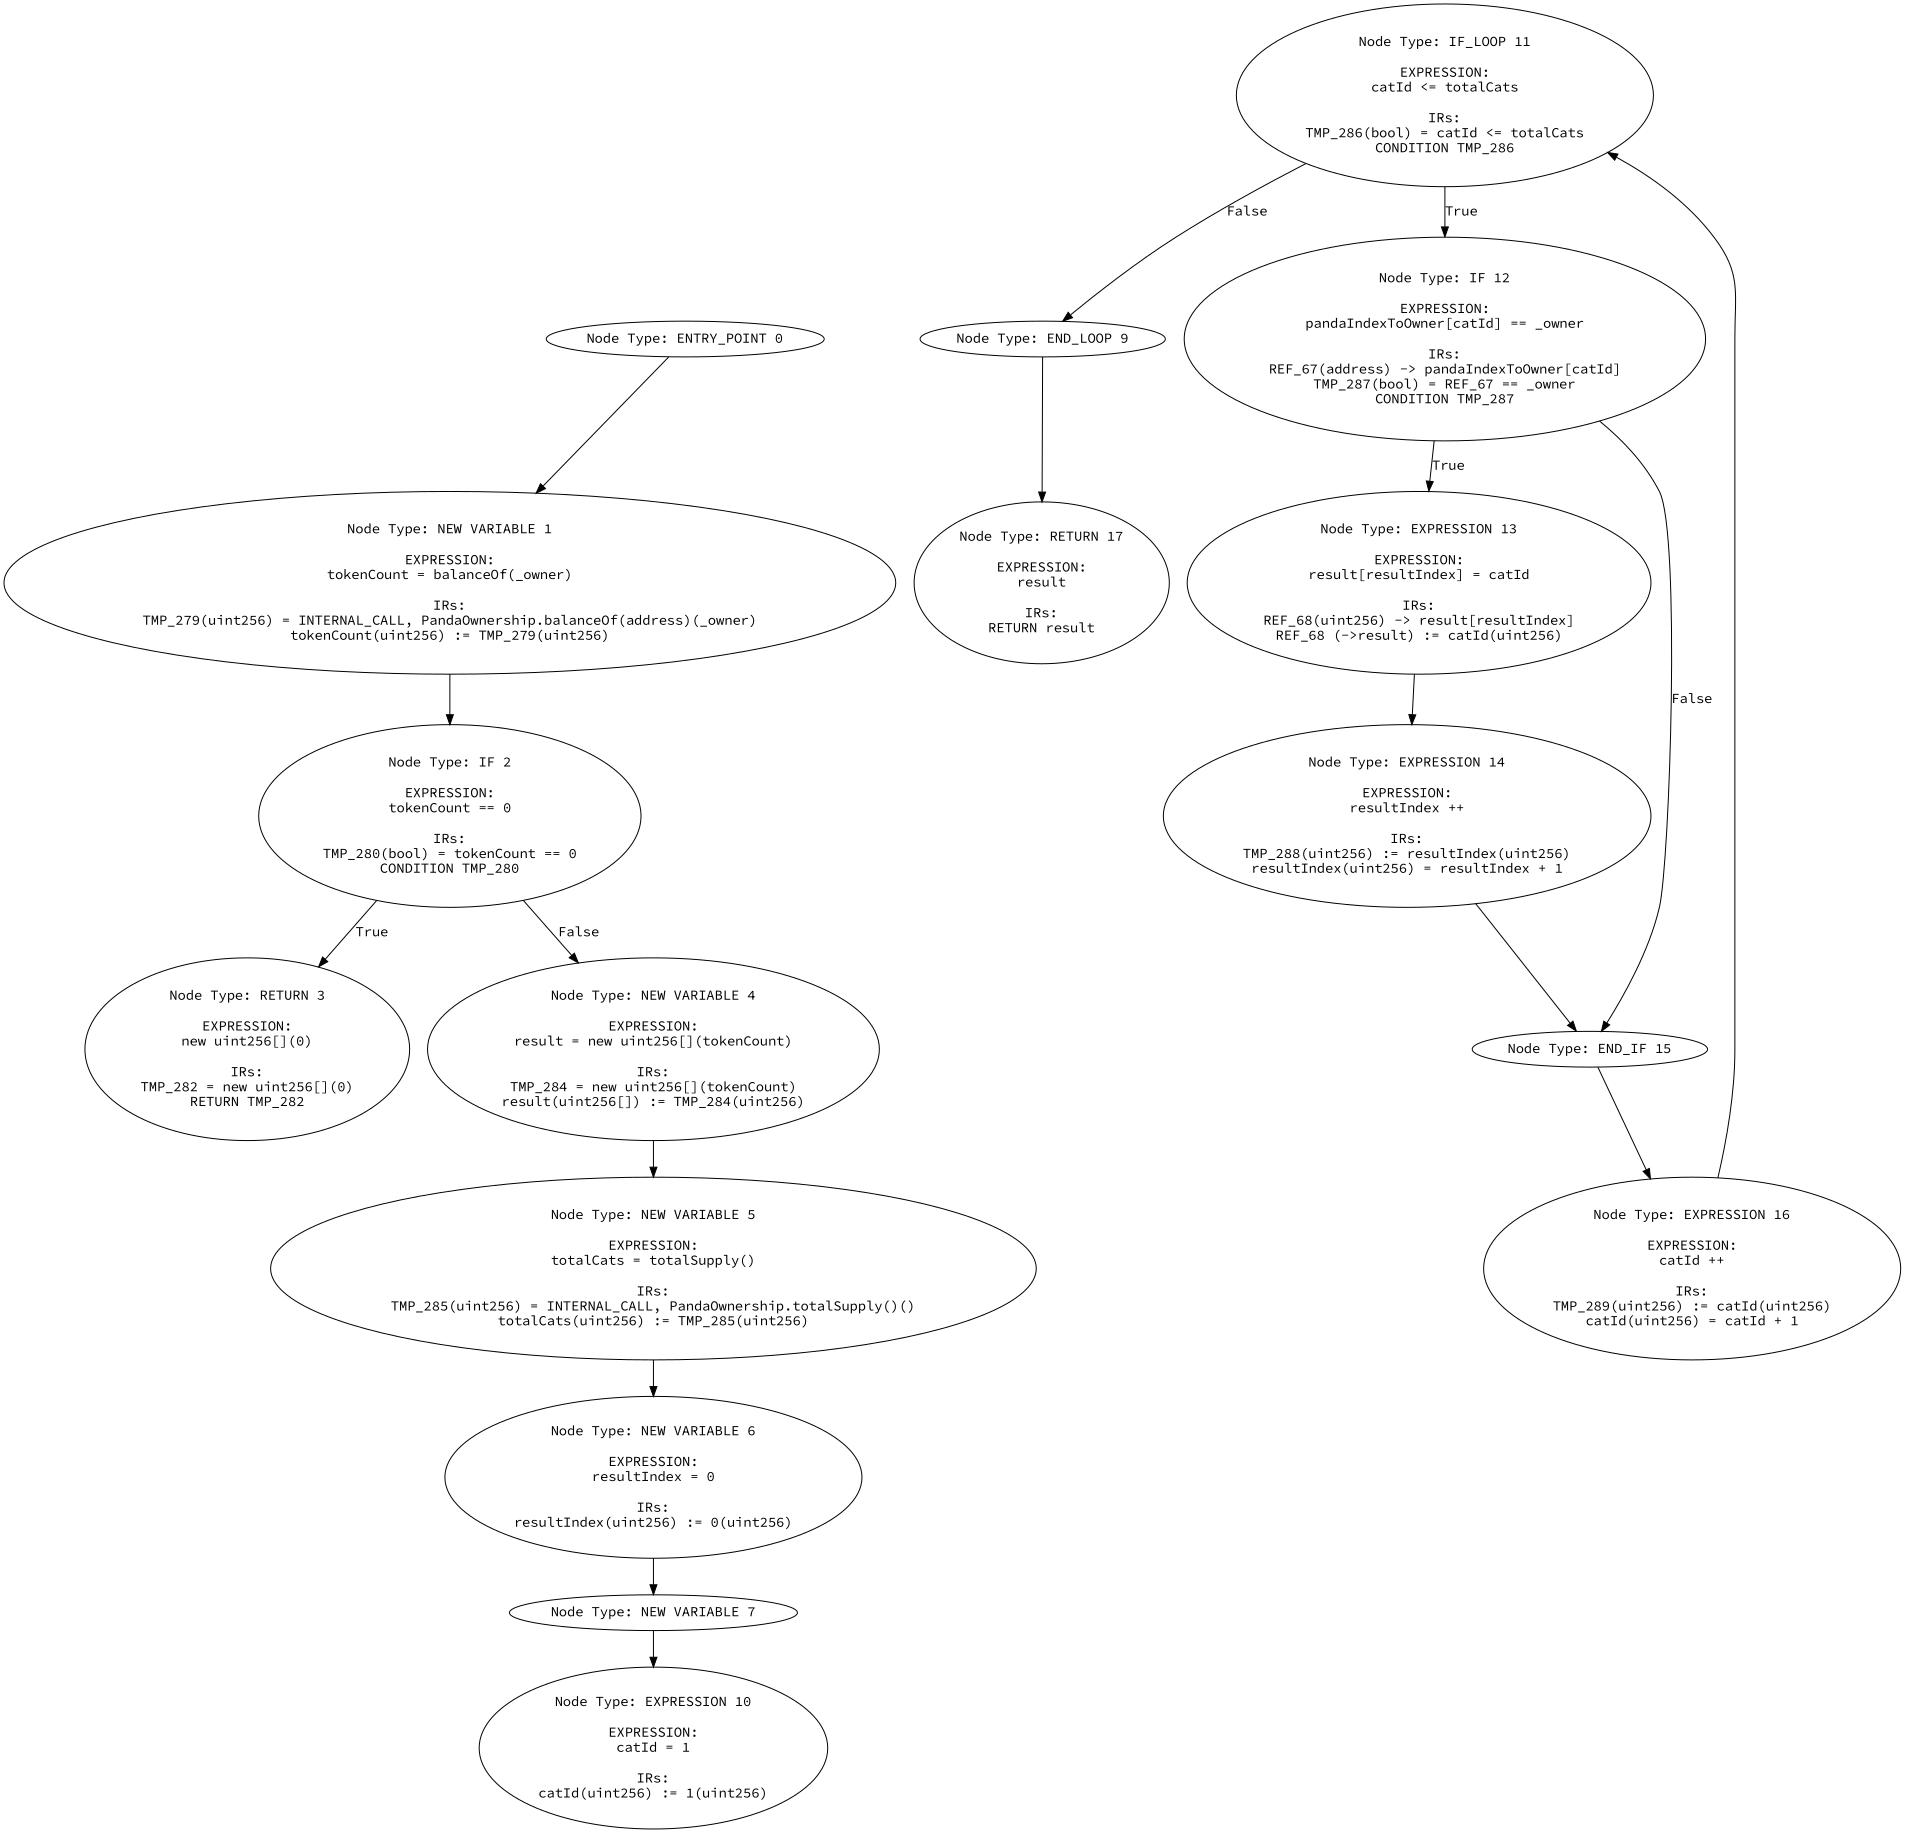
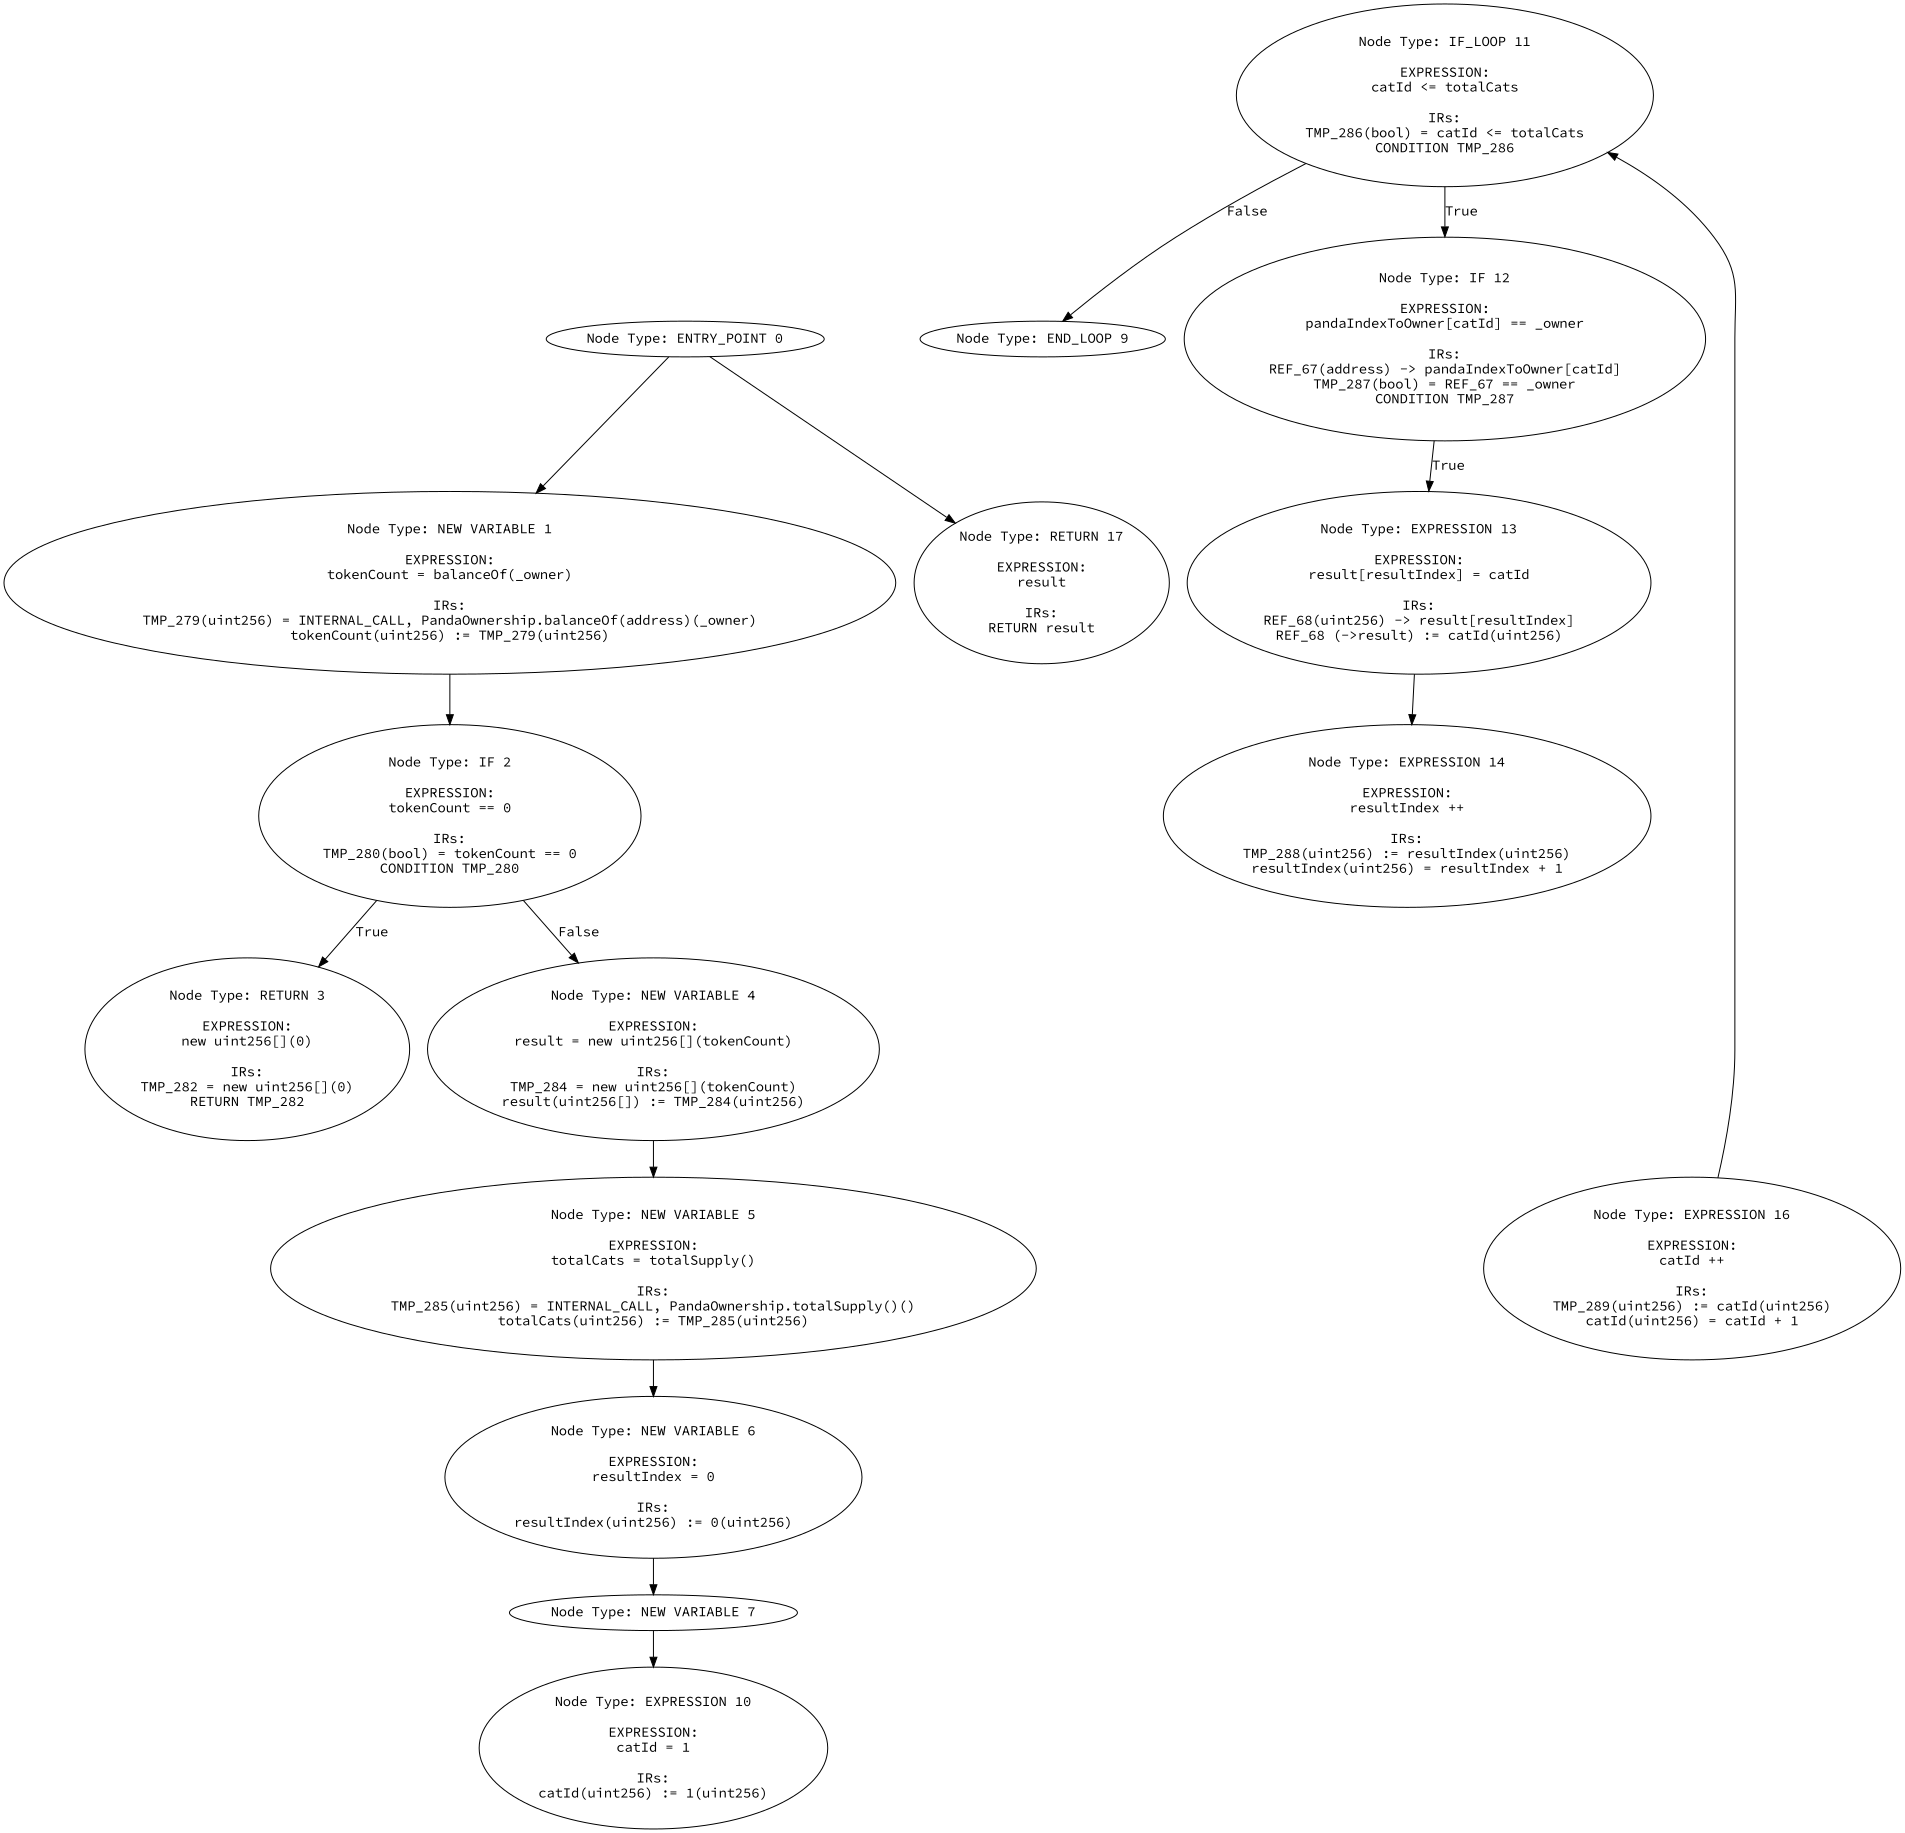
  digraph {
    fontname="Source Code Pro"
    node [fontname="Source Code Pro"]
    edge [fontname="Source Code Pro"]
    n1 [label="Node Type: ENTRY_POINT 0\n"]
    n2 [label="Node Type: NEW VARIABLE 1\n\nEXPRESSION:\ntokenCount = balanceOf(_owner)\n\nIRs:\nTMP_279(uint256) = INTERNAL_CALL, PandaOwnership.balanceOf(address)(_owner)\ntokenCount(uint256) := TMP_279(uint256)"]
    n3 [label="Node Type: IF 2\n\nEXPRESSION:\ntokenCount == 0\n\nIRs:\nTMP_280(bool) = tokenCount == 0\nCONDITION TMP_280"]
    n4 [label="Node Type: RETURN 3\n\nEXPRESSION:\nnew uint256[](0)\n\nIRs:\nTMP_282 = new uint256[](0)\nRETURN TMP_282"]
    n5 [label="Node Type: NEW VARIABLE 4\n\nEXPRESSION:\nresult = new uint256[](tokenCount)\n\nIRs:\nTMP_284 = new uint256[](tokenCount)\nresult(uint256[]) := TMP_284(uint256)"]
    n6 [label="Node Type: NEW VARIABLE 5\n\nEXPRESSION:\ntotalCats = totalSupply()\n\nIRs:\nTMP_285(uint256) = INTERNAL_CALL, PandaOwnership.totalSupply()()\ntotalCats(uint256) := TMP_285(uint256)"]
    n7 [label="Node Type: NEW VARIABLE 6\n\nEXPRESSION:\nresultIndex = 0\n\nIRs:\nresultIndex(uint256) := 0(uint256)"]
    n8 [label="Node Type: NEW VARIABLE 7\n"]
    n9 [label="Node Type: EXPRESSION 10\n\nEXPRESSION:\ncatId = 1\n\nIRs:\ncatId(uint256) := 1(uint256)"]
    n10 [label="Node Type: IF_LOOP 11\n\nEXPRESSION:\ncatId <= totalCats\n\nIRs:\nTMP_286(bool) = catId <= totalCats\nCONDITION TMP_286"]
    n11 [label="Node Type: END_LOOP 9\n"]
    n12 [label="Node Type: IF 12\n\nEXPRESSION:\npandaIndexToOwner[catId] == _owner\n\nIRs:\nREF_67(address) -> pandaIndexToOwner[catId]\nTMP_287(bool) = REF_67 == _owner\nCONDITION TMP_287"]
    n13 [label="Node Type: RETURN 17\n\nEXPRESSION:\nresult\n\nIRs:\nRETURN result"]
    n14 [label="Node Type: EXPRESSION 13\n\nEXPRESSION:\nresult[resultIndex] = catId\n\nIRs:\nREF_68(uint256) -> result[resultIndex]\nREF_68 (->result) := catId(uint256)"]
-   n15 [label="Node Type: END_IF 15\n"]
    n16 [label="Node Type: EXPRESSION 14\n\nEXPRESSION:\nresultIndex ++\n\nIRs:\nTMP_288(uint256) := resultIndex(uint256)\nresultIndex(uint256) = resultIndex + 1"]
    n17 [label="Node Type: EXPRESSION 16\n\nEXPRESSION:\ncatId ++\n\nIRs:\nTMP_289(uint256) := catId(uint256)\ncatId(uint256) = catId + 1"]
    n1 -> n2
    n2 -> n3
    n3 -> n4 [label=True]
    n3 -> n5 [label=False]
    n5 -> n6
    n6 -> n7
    n7 -> n8
    n8 -> n9
    n10 -> n11 [label=False]
    n10 -> n12 [label=True]
-   n11 -> n13
+   n1 -> n13
    n12 -> n14 [label=True]
-   n12 -> n15 [label=False]
    n14 -> n16
-   n15 -> n17
-   n16 -> n15
    n17 -> n10
  }
